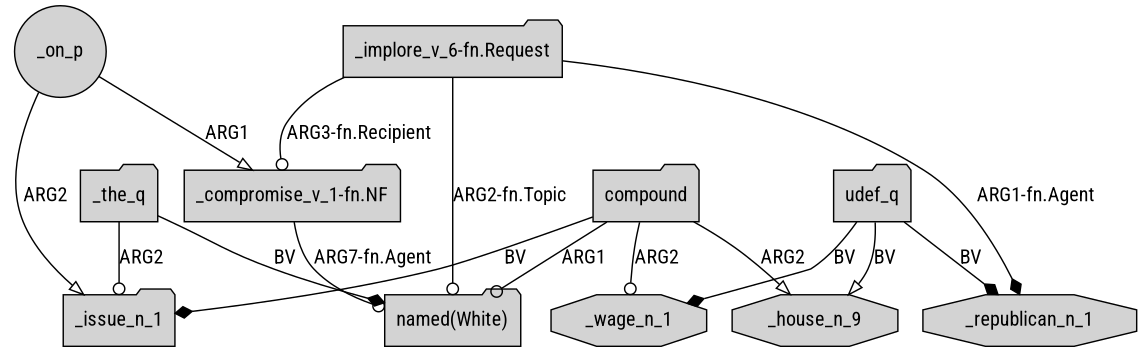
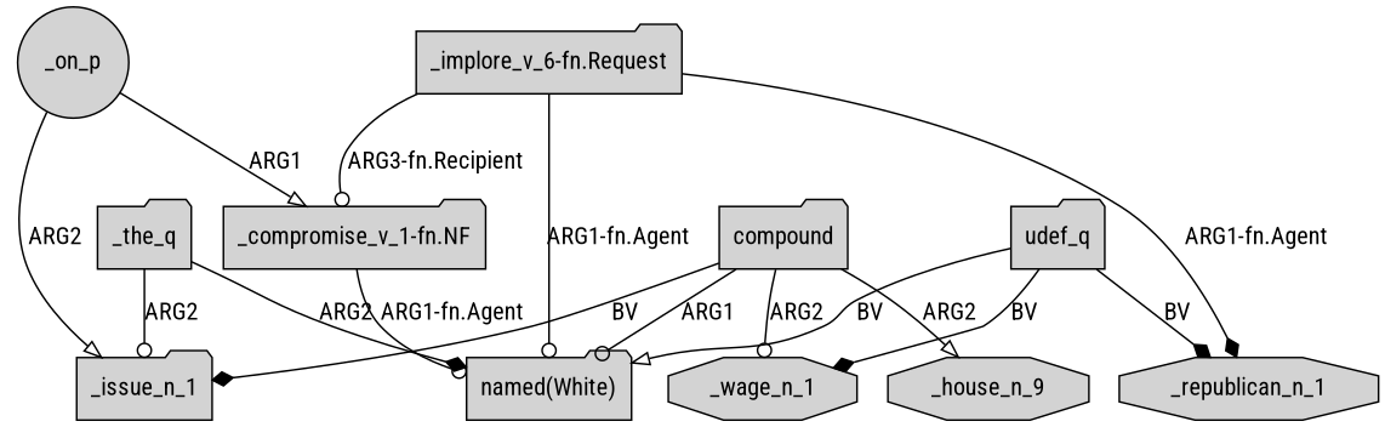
  digraph {
    fontname="Roboto Condensed"
    node [fontname="Roboto Condensed" shape=folder style=filled]
    edge [arrowhead=odot fontname="Roboto Condensed"]
    _on_p [shape=circle]
    _issue_n_1
    "_compromise_v_1-fn.NF"
    "named(White)"
    _the_q
    n6 [label="_implore_v_6-fn.Request"]
    _republican_n_1 [shape=octagon]
    udef_q
    _wage_n_1 [shape=octagon]
    n10 [label=_house_n_9 shape=octagon]
    compound
    _on_p -> _issue_n_1 [arrowhead=onormal label=ARG2]
    _on_p -> "_compromise_v_1-fn.NF" [arrowhead=onormal label=ARG1]
-   "_compromise_v_1-fn.NF" -> "named(White)" [label="ARG7-fn.Agent"]
+   "_compromise_v_1-fn.NF" -> "named(White)" [label="ARG1-fn.Agent"]
    _the_q -> _issue_n_1 [label=ARG2]
-   _the_q -> "named(White)" [arrowhead=diamond label=BV]
+   _the_q -> "named(White)" [arrowhead=diamond label=ARG2]
    n6 -> "_compromise_v_1-fn.NF" [label="ARG3-fn.Recipient"]
-   n6 -> "named(White)" [label="ARG2-fn.Topic"]
+   n6 -> "named(White)" [label="ARG1-fn.Agent"]
    n6 -> _republican_n_1 [arrowhead=diamond label="ARG1-fn.Agent"]
    udef_q -> _republican_n_1 [arrowhead=diamond label=BV]
    udef_q -> _wage_n_1 [arrowhead=diamond label=BV]
-   udef_q -> n10 [arrowhead=onormal label=BV]
+   udef_q -> "named(White)" [arrowhead=onormal label=BV]
    compound -> _issue_n_1 [arrowhead=diamond label=BV]
    compound -> "named(White)" [label=ARG1]
    compound -> _wage_n_1 [label=ARG2]
    compound -> n10 [arrowhead=onormal label=ARG2]
  }
